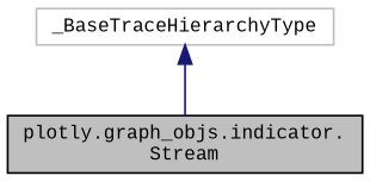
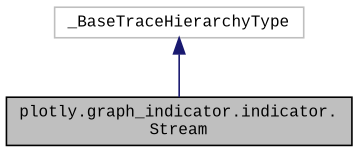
  digraph {
    fontname="Liberation Mono"
    node [fontname="Liberation Mono" fontsize=10 shape=record style=filled]
-   n1 [color=black fillcolor=grey75 fontcolor=black height=0.2 label="plotly.graph_objs.indicator.\lStream" width=0.4]
+   n1 [color=black fillcolor=grey75 fontcolor=black height=0.2 label="plotly.graph_indicator.indicator.\lStream" width=0.4]
    n2 [color=grey75 fillcolor=white height=0.2 label=_BaseTraceHierarchyType width=0.4]
    n2 -> n1 [color=midnightblue dir=back fontname="Liberation Mono" fontsize=10 labelfontname=Helvetica labelfontsize=10 style=solid]
  }
